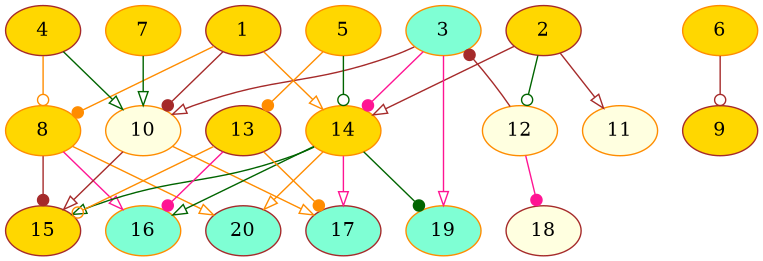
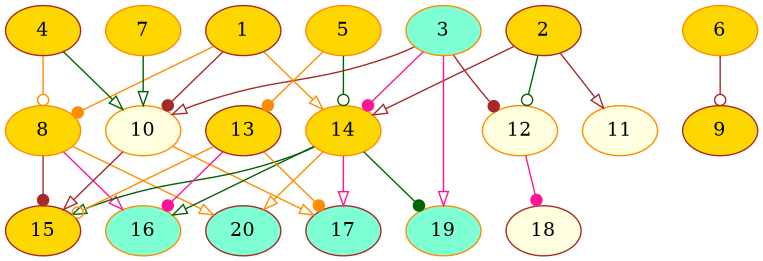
  digraph {
    node [alpha=0.03 color=darkorange fillcolor=gold style=filled]
    edge [arrowhead=onormal color=darkorange]
    1 [alpha=0.10 color=brown expect_size=25930752]
    8 [alpha=0.06 expect_size=23851008]
    10 [alpha=0.09 expect_size=52140032 fillcolor=lightyellow]
    14 [alpha=0.02 expect_size=47233024]
    15 [color=brown expect_size=49008640]
    16 [alpha=0.01 expect_size=24283136 fillcolor=aquamarine]
    20 [color=brown expect_size=35665920 fillcolor=aquamarine]
    17 [alpha=0.20 color=brown expect_size=6902784 fillcolor=aquamarine]
    19 [alpha=0.08 expect_size=36111360 fillcolor=aquamarine]
    2 [color=brown expect_size=47072256]
    11 [alpha=0.18 expect_size=20316160 fillcolor=lightyellow]
    12 [alpha=0.16 expect_size=45042688 fillcolor=lightyellow]
    18 [alpha=0.14 color=brown expect_size=22067200 fillcolor=lightyellow]
    3 [alpha=0.18 expect_size=39826432 fillcolor=aquamarine]
    4 [alpha=0.01 color=brown expect_size=45016064]
    5 [alpha=0.10 expect_size=48118784]
    13 [alpha=0.20 color=brown expect_size=5422080]
    6 [alpha=0.13 expect_size=16791552]
    9 [alpha=0.20 color=brown expect_size=52247552]
    7 [alpha=0.06 expect_size=45602816]
    1 -> 8 [arrowhead=dot]
    1 -> 10 [arrowhead=dot color=brown]
    1 -> 14
    8 -> 15 [arrowhead=dot color=brown]
    8 -> 16 [color=deeppink]
    8 -> 20
    10 -> 15 [color=brown]
    10 -> 17
    14 -> 15 [color=darkgreen]
    14 -> 16 [color=darkgreen]
    14 -> 20
    14 -> 17 [color=deeppink]
    14 -> 19 [arrowhead=dot color=darkgreen]
    2 -> 14 [color=brown]
    2 -> 11 [color=brown]
    2 -> 12 [arrowhead=odot color=darkgreen]
    12 -> 18 [arrowhead=dot color=deeppink]
    3 -> 10 [color=brown]
    3 -> 14 [arrowhead=dot color=deeppink]
    3 -> 19 [color=deeppink]
-   12 -> 3 [arrowhead=dot color=brown]
+   3 -> 12 [arrowhead=dot color=brown]
    4 -> 8 [arrowhead=odot]
    4 -> 10 [color=darkgreen]
    5 -> 14 [arrowhead=odot color=darkgreen]
    5 -> 13 [arrowhead=dot]
    13 -> 15 [arrowhead=odot]
    13 -> 16 [arrowhead=dot color=deeppink]
    13 -> 17 [arrowhead=dot]
    6 -> 9 [arrowhead=odot color=brown]
    7 -> 10 [color=darkgreen]
  }
